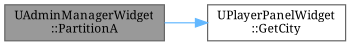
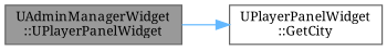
  digraph {
    rankdir=LR
    fontname="Noto Serif"
    node [fontname="Noto Serif" fontsize=10 shape=box style=filled]
-   n1 [color=gray40 fillcolor=grey60 fontcolor=black height=0.2 label="UAdminManagerWidget\l::PartitionA" width=0.4]
+   n1 [color=gray40 fillcolor=grey60 fontcolor=black height=0.2 label="UAdminManagerWidget\l::UPlayerPanelWidget" width=0.4]
    n2 [color=grey40 fillcolor=white height=0.2 label="UPlayerPanelWidget\l::GetCity" width=0.4]
    n1 -> n2 [color=steelblue1 fontname="Noto Serif" fontsize=10 labelfontname=Helvetica labelfontsize=10 style=solid]
  }
